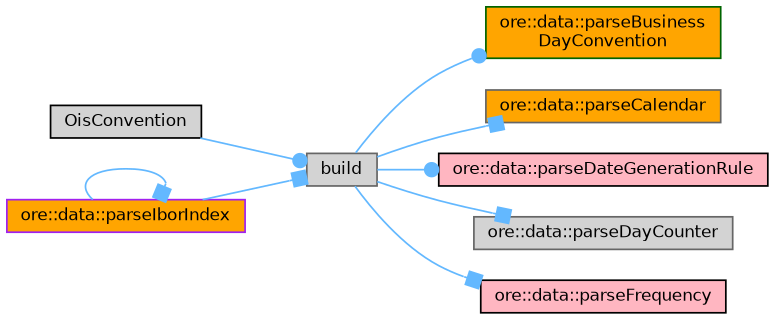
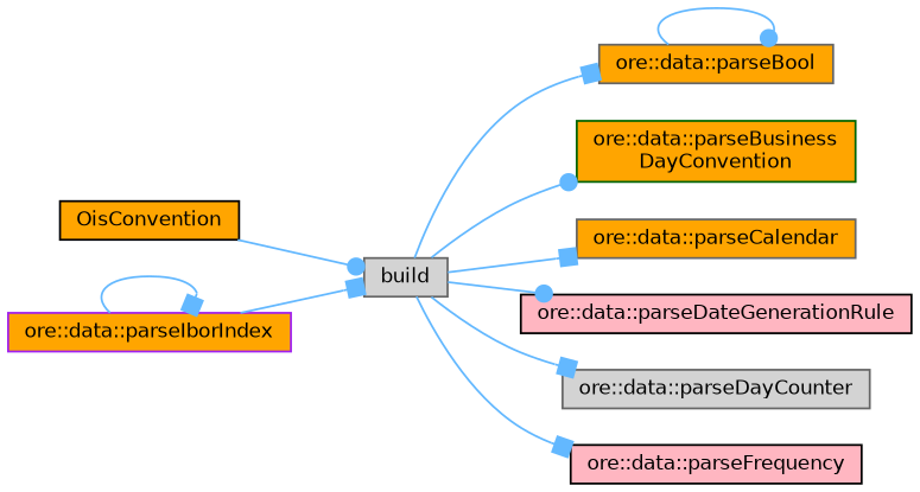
  digraph {
    rankdir=LR
    node [color=gray40 fillcolor=orange fontname=Helvetica fontsize=10 shape=box style=filled]
    edge [arrowhead=box color=steelblue1 fontname=Helvetica fontsize=10 labelfontname=Helvetica labelfontsize=10 style=solid]
-   n1 [color=black fillcolor=lightgrey fontcolor=black height=0.2 label=OisConvention width=0.4]
+   n1 [color=black fontcolor=black height=0.2 label=OisConvention width=0.4]
    n2 [fillcolor=lightgrey height=0.2 label=build width=0.4]
+   n3 [height=0.2 label="ore::data::parseBool" width=0.4]
    n4 [color=darkgreen height=0.2 label="ore::data::parseBusiness\lDayConvention" width=0.4]
    n5 [height=0.2 label="ore::data::parseCalendar" width=0.4]
    n6 [color=black fillcolor=lightpink height=0.2 label="ore::data::parseDateGenerationRule" width=0.4]
    n7 [fillcolor=lightgrey height=0.2 label="ore::data::parseDayCounter" width=0.4]
    n8 [color=black fillcolor=lightpink height=0.2 label="ore::data::parseFrequency" width=0.4]
    n9 [color=purple height=0.2 label="ore::data::parseIborIndex" width=0.4]
    n1 -> n2 [arrowhead=dot]
+   n2 -> n3
    n2 -> n4 [arrowhead=dot]
    n2 -> n5
    n2 -> n6 [arrowhead=dot]
    n2 -> n7
    n2 -> n8
+   n3 -> n3 [arrowhead=dot]
    n9 -> n2
    n9 -> n9
  }
